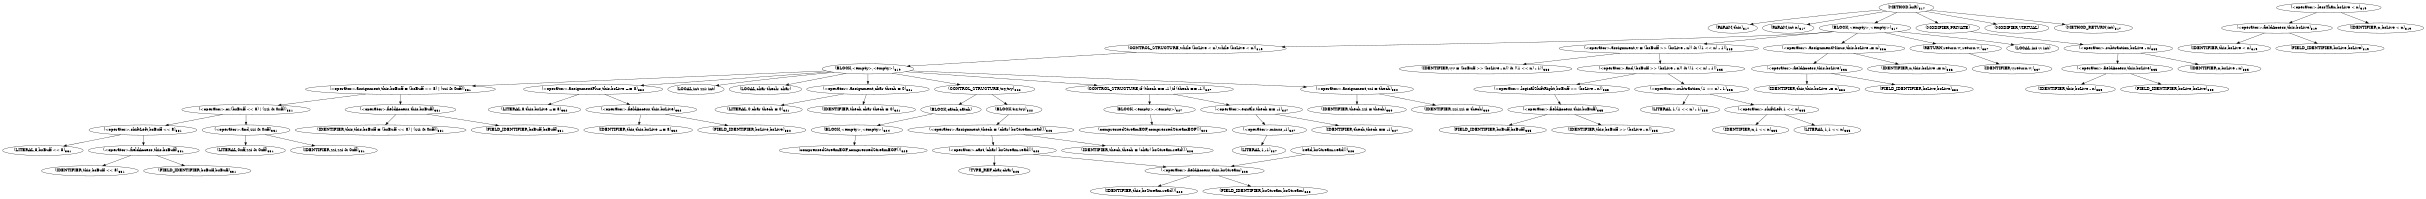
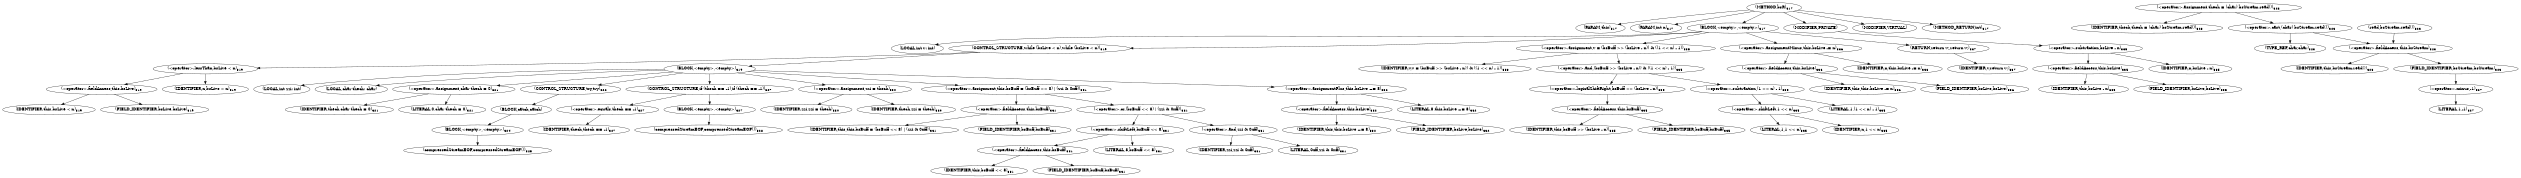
  digraph {
    n1 [label=<(METHOD,bsR)<SUB>317</SUB>>]
    n2 [label=<(PARAM,this)<SUB>317</SUB>>]
    n3 [label=<(PARAM,int n)<SUB>317</SUB>>]
    n4 [label=<(BLOCK,&lt;empty&gt;,&lt;empty&gt;)<SUB>317</SUB>>]
    n5 [label=<(MODIFIER,PRIVATE)>]
    n6 [label=<(MODIFIER,VIRTUAL)>]
    n7 [label=<(METHOD_RETURN,int)<SUB>317</SUB>>]
    n8 [label=<(LOCAL,int v: int)>]
    n9 [label=<(CONTROL_STRUCTURE,while (bsLive &lt; n),while (bsLive &lt; n))<SUB>319</SUB>>]
    n10 [label=<(&lt;operator&gt;.assignment,v = (bsBuff &gt;&gt; (bsLive - n)) &amp; ((1 &lt;&lt; n) - 1))<SUB>335</SUB>>]
    n11 [label=<(&lt;operator&gt;.assignmentMinus,this.bsLive -= n)<SUB>336</SUB>>]
    n12 [label=<(RETURN,return v;,return v;)<SUB>337</SUB>>]
    n13 [label=<(&lt;operator&gt;.subtraction,bsLive - n)<SUB>335</SUB>>]
    n14 [label=<(&lt;operator&gt;.lessThan,bsLive &lt; n)<SUB>319</SUB>>]
    n15 [label=<(BLOCK,&lt;empty&gt;,&lt;empty&gt;)<SUB>319</SUB>>]
    n16 [label=<(IDENTIFIER,v,v = (bsBuff &gt;&gt; (bsLive - n)) &amp; ((1 &lt;&lt; n) - 1))<SUB>338</SUB>>]
    n17 [label=<(&lt;operator&gt;.and,(bsBuff &gt;&gt; (bsLive - n)) &amp; ((1 &lt;&lt; n) - 1))<SUB>335</SUB>>]
    n18 [label=<(&lt;operator&gt;.fieldAccess,this.bsLive)<SUB>336</SUB>>]
    n19 [label=<(IDENTIFIER,n,this.bsLive -= n)<SUB>336</SUB>>]
    n20 [label=<(IDENTIFIER,v,return v;)<SUB>337</SUB>>]
    n21 [label=<(&lt;operator&gt;.fieldAccess,this.bsLive)<SUB>319</SUB>>]
    n22 [label=<(IDENTIFIER,n,bsLive &lt; n)<SUB>319</SUB>>]
    n23 [label=<(LOCAL,int zzi: int)>]
    n24 [label=<(LOCAL,char thech: char)>]
    n25 [label=<(&lt;operator&gt;.assignment,char thech = 0)<SUB>321</SUB>>]
    n26 [label=<(CONTROL_STRUCTURE,try,try)<SUB>322</SUB>>]
    n27 [label=<(CONTROL_STRUCTURE,if (thech == -1),if (thech == -1))<SUB>327</SUB>>]
    n28 [label=<(&lt;operator&gt;.assignment,zzi = thech)<SUB>330</SUB>>]
    n29 [label=<(&lt;operator&gt;.assignment,this.bsBuff = (bsBuff &lt;&lt; 8) | (zzi &amp; 0xff))<SUB>331</SUB>>]
    n30 [label=<(&lt;operator&gt;.assignmentPlus,this.bsLive += 8)<SUB>332</SUB>>]
    n31 [label=<(IDENTIFIER,this,bsLive &lt; n)<SUB>319</SUB>>]
    n32 [label=<(FIELD_IDENTIFIER,bsLive,bsLive)<SUB>319</SUB>>]
    n33 [label=<(IDENTIFIER,thech,char thech = 0)<SUB>321</SUB>>]
    n34 [label=<(LITERAL,0,char thech = 0)<SUB>321</SUB>>]
-   n35 [label=<(BLOCK,try,try)<SUB>322</SUB>>]
    n36 [label=<(BLOCK,catch,catch)>]
    n37 [label=<(&lt;operator&gt;.equals,thech == -1)<SUB>327</SUB>>]
    n38 [label=<(BLOCK,&lt;empty&gt;,&lt;empty&gt;)<SUB>327</SUB>>]
    n39 [label=<(IDENTIFIER,zzi,zzi = thech)<SUB>330</SUB>>]
    n40 [label=<(IDENTIFIER,thech,zzi = thech)<SUB>330</SUB>>]
    n41 [label=<(&lt;operator&gt;.fieldAccess,this.bsBuff)<SUB>331</SUB>>]
    n42 [label=<(&lt;operator&gt;.or,(bsBuff &lt;&lt; 8) | (zzi &amp; 0xff))<SUB>331</SUB>>]
    n43 [label=<(&lt;operator&gt;.fieldAccess,this.bsLive)<SUB>332</SUB>>]
    n44 [label=<(LITERAL,8,this.bsLive += 8)<SUB>332</SUB>>]
    n45 [label=<(&lt;operator&gt;.assignment,thech = (char) bsStream.read())<SUB>323</SUB>>]
    n46 [label=<(BLOCK,&lt;empty&gt;,&lt;empty&gt;)<SUB>324</SUB>>]
    n47 [label=<(IDENTIFIER,thech,thech = (char) bsStream.read())<SUB>323</SUB>>]
    n48 [label=<(&lt;operator&gt;.cast,(char) bsStream.read())<SUB>323</SUB>>]
    n49 [label=<(TYPE_REF,char,char)<SUB>323</SUB>>]
    n50 [label=<(&lt;operator&gt;.fieldAccess,this.bsStream)<SUB>323</SUB>>]
    n51 [label=<(read,bsStream.read())<SUB>323</SUB>>]
    n52 [label=<(IDENTIFIER,this,bsStream.read())<SUB>323</SUB>>]
    n53 [label=<(FIELD_IDENTIFIER,bsStream,bsStream)<SUB>323</SUB>>]
    n54 [label=<(compressedStreamEOF,compressedStreamEOF())<SUB>325</SUB>>]
    n55 [label=<(IDENTIFIER,thech,thech == -1)<SUB>327</SUB>>]
    n56 [label=<(&lt;operator&gt;.minus,-1)<SUB>327</SUB>>]
    n57 [label=<(compressedStreamEOF,compressedStreamEOF())<SUB>328</SUB>>]
    n58 [label=<(LITERAL,1,-1)<SUB>327</SUB>>]
    n59 [label=<(IDENTIFIER,this,this.bsBuff = (bsBuff &lt;&lt; 8) | (zzi &amp; 0xff))<SUB>331</SUB>>]
    n60 [label=<(FIELD_IDENTIFIER,bsBuff,bsBuff)<SUB>331</SUB>>]
    n61 [label=<(&lt;operator&gt;.shiftLeft,bsBuff &lt;&lt; 8)<SUB>331</SUB>>]
    n62 [label=<(&lt;operator&gt;.and,zzi &amp; 0xff)<SUB>331</SUB>>]
    n63 [label=<(&lt;operator&gt;.fieldAccess,this.bsBuff)<SUB>331</SUB>>]
    n64 [label=<(LITERAL,8,bsBuff &lt;&lt; 8)<SUB>331</SUB>>]
    n65 [label=<(IDENTIFIER,zzi,zzi &amp; 0xff)<SUB>331</SUB>>]
    n66 [label=<(LITERAL,0xff,zzi &amp; 0xff)<SUB>331</SUB>>]
    n67 [label=<(IDENTIFIER,this,bsBuff &lt;&lt; 8)<SUB>331</SUB>>]
    n68 [label=<(FIELD_IDENTIFIER,bsBuff,bsBuff)<SUB>331</SUB>>]
    n69 [label=<(IDENTIFIER,this,this.bsLive += 8)<SUB>332</SUB>>]
    n70 [label=<(FIELD_IDENTIFIER,bsLive,bsLive)<SUB>332</SUB>>]
    n71 [label=<(&lt;operator&gt;.logicalShiftRight,bsBuff &gt;&gt; (bsLive - n))<SUB>335</SUB>>]
    n72 [label=<(&lt;operator&gt;.subtraction,(1 &lt;&lt; n) - 1)<SUB>335</SUB>>]
    n73 [label=<(&lt;operator&gt;.fieldAccess,this.bsBuff)<SUB>335</SUB>>]
    n74 [label=<(&lt;operator&gt;.shiftLeft,1 &lt;&lt; n)<SUB>335</SUB>>]
    n75 [label=<(LITERAL,1,(1 &lt;&lt; n) - 1)<SUB>335</SUB>>]
    n76 [label=<(IDENTIFIER,this,bsBuff &gt;&gt; (bsLive - n))<SUB>335</SUB>>]
    n77 [label=<(FIELD_IDENTIFIER,bsBuff,bsBuff)<SUB>335</SUB>>]
    n78 [label=<(&lt;operator&gt;.fieldAccess,this.bsLive)<SUB>335</SUB>>]
    n79 [label=<(IDENTIFIER,n,bsLive - n)<SUB>335</SUB>>]
    n80 [label=<(IDENTIFIER,this,bsLive - n)<SUB>335</SUB>>]
    n81 [label=<(FIELD_IDENTIFIER,bsLive,bsLive)<SUB>335</SUB>>]
    n82 [label=<(LITERAL,1,1 &lt;&lt; n)<SUB>335</SUB>>]
    n83 [label=<(IDENTIFIER,n,1 &lt;&lt; n)<SUB>335</SUB>>]
    n84 [label=<(IDENTIFIER,this,this.bsLive -= n)<SUB>336</SUB>>]
    n85 [label=<(FIELD_IDENTIFIER,bsLive,bsLive)<SUB>336</SUB>>]
    n1 -> n2
    n1 -> n3
    n1 -> n4
    n1 -> n5
    n1 -> n6
    n1 -> n7
    n4 -> n8
    n4 -> n9
    n4 -> n10
    n4 -> n11
    n4 -> n12
    n5 -> n13
+   n9 -> n14
    n9 -> n15
    n10 -> n16
    n10 -> n17
    n11 -> n18
    n11 -> n19
    n12 -> n20
    n13 -> n78
    n13 -> n79
    n14 -> n21
    n14 -> n22
    n15 -> n23
    n15 -> n24
    n15 -> n25
    n15 -> n26
    n15 -> n27
    n15 -> n28
    n15 -> n29
    n15 -> n30
    n17 -> n71
    n17 -> n72
    n18 -> n84
    n18 -> n85
    n21 -> n31
    n21 -> n32
    n25 -> n33
    n25 -> n34
-   n26 -> n35
    n26 -> n36
    n27 -> n37
    n27 -> n38
    n28 -> n39
    n28 -> n40
    n29 -> n41
    n29 -> n42
    n30 -> n43
    n30 -> n44
-   n35 -> n45
    n36 -> n46
    n37 -> n55
-   n37 -> n56
+   n53 -> n56
    n38 -> n57
    n41 -> n59
    n41 -> n60
    n42 -> n61
    n42 -> n62
    n43 -> n69
    n43 -> n70
    n45 -> n47
    n45 -> n48
    n46 -> n54
    n48 -> n49
    n48 -> n50
    n50 -> n52
    n50 -> n53
    n51 -> n50
    n56 -> n58
    n61 -> n63
    n61 -> n64
    n62 -> n65
    n62 -> n66
    n63 -> n67
    n63 -> n68
    n71 -> n73
    n72 -> n74
    n72 -> n75
    n73 -> n76
    n73 -> n77
    n74 -> n82
    n74 -> n83
    n78 -> n80
    n78 -> n81
  }
